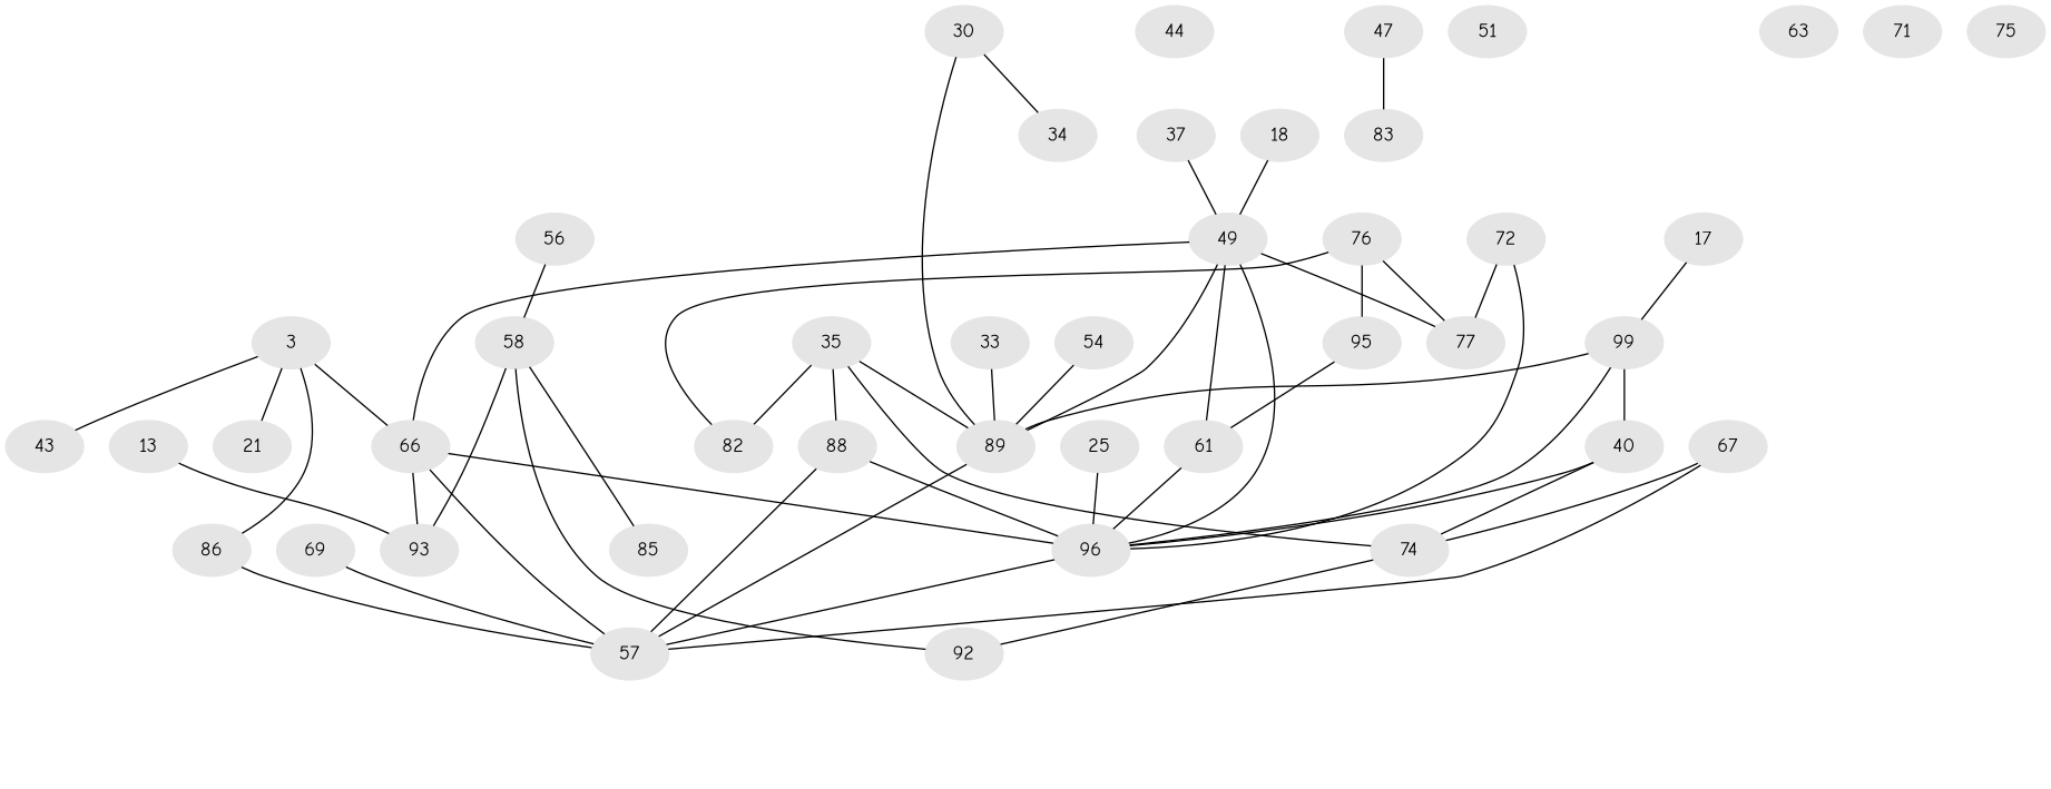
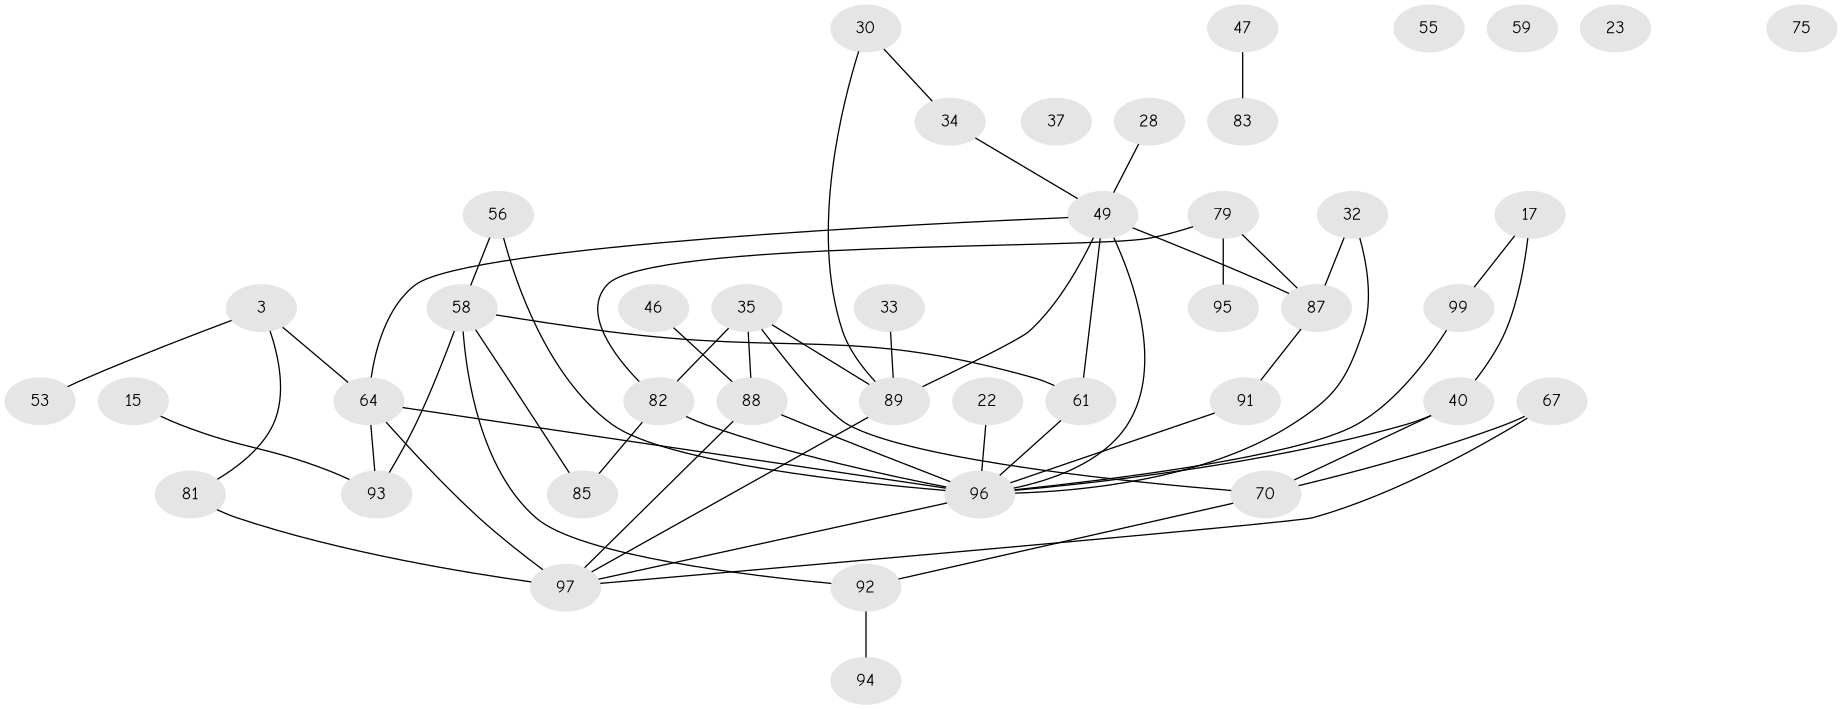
  graph {
    fontname="Comic Neue"
    node [color=gray90 fontname="Comic Neue" style=filled]
    edge [fontname="Comic Neue"]
    n1 [label=3]
-   21
-   53 [label=43]
-   66 [super="+42+41"]
-   81 [label=86]
+   53
+   66 [super="+42+41" label=64]
+   81
    93 [super="+4"]
    96 [super="+87+43+90+79"]
-   97 [super="+12" label=57]
-   15 [label=13]
+   97 [super="+12"]
+   15
    n10 [label=99 super="+20"]
    40
    89 [super="+8+39+80"]
    17
-   25
+   25 [label=22]
    49 [super="+13+5+19"]
    61 [super="+26"]
-   77 [super="+68+70"]
-   28 [label=18]
-   74 [super="+31+50"]
+   77 [super="+68+70" label=87]
+   28
+   74 [super="+31+50" label=70]
    30
    34
    33
    35 [super="+1"]
    82 [super="+6+16+65"]
    88 [super="+36+32+48"]
    92 [super="+67+84"]
    85
    37
-   44
+   46
    47
    83
-   51
-   54
+   91
+   55
    56
    58
+   94
+   59
    n41 [label=67]
-   63
-   69
-   71
-   72
+   63 [label=23]
+   72 [label=32]
    75
-   76 [super="+52"]
+   76 [super="+52" label=79]
    95 [super="+86"]
-   n1 -- 21
    n1 -- 53
    n1 -- 66
    n1 -- 81
    66 -- 93
    66 -- 96 [weight=2]
    66 -- 97 [weight=3]
    81 -- 97
    96 -- 97
    15 -- 93
    n10 -- 96
-   n10 -- 40 [weight=2]
-   n10 -- 89
+   17 -- 40 [weight=2]
    40 -- 96 [weight=2]
    40 -- 74
    89 -- 97 [weight=2]
    17 -- n10
    25 -- 96
    49 -- 66 [weight=2]
    49 -- 96 [weight=2]
    49 -- 89 [weight=2]
    49 -- 61 [weight=3]
    49 -- 77
    61 -- 96
+   77 -- 91
    28 -- 49
    74 -- 92
    30 -- 89
    30 -- 34
-   37 -- 49
+   34 -- 49
    33 -- 89
    35 -- 89
    35 -- 74
    35 -- 82
    35 -- 88 [weight=2]
+   82 -- 96 [weight=3]
+   82 -- 85
    88 -- 96 [weight=2]
    88 -- 97
+   92 -- 94
+   46 -- 88
    47 -- 83
-   54 -- 89
+   91 -- 96
+   56 -- 96
    56 -- 58
    58 -- 93 [weight=2]
-   95 -- 61
+   58 -- 61
    58 -- 92
    58 -- 85
    n41 -- 97
    n41 -- 74
-   69 -- 97
    72 -- 96
    72 -- 77
    76 -- 77
    76 -- 82
    76 -- 95 [weight=2]
  }
